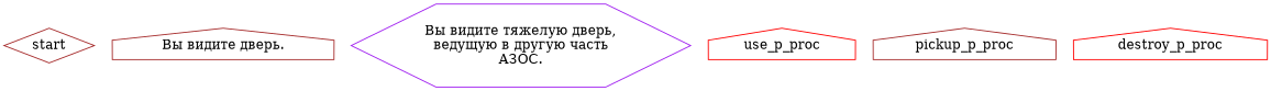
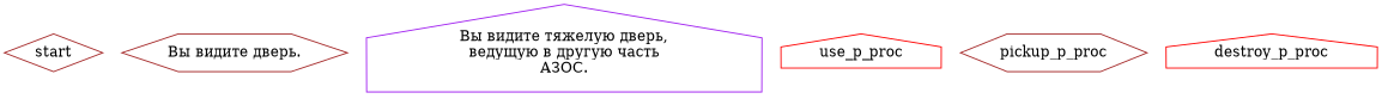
  digraph {
    node [color=brown fillcolor="#FFFFFF" style=filled shape=house]
    start [shape=diamond]
-   n2 [label="Вы видите дверь."]
-   n3 [color=purple label="Вы видите тяжелую дверь,\nведущую в другую часть\nАЗОС." shape=hexagon]
+   n2 [label="Вы видите дверь." shape=hexagon]
+   n3 [color=purple label="Вы видите тяжелую дверь,\nведущую в другую часть\nАЗОС."]
    use_p_proc [color=red]
-   pickup_p_proc
+   pickup_p_proc [shape=hexagon]
    destroy_p_proc [color=red]
  }
